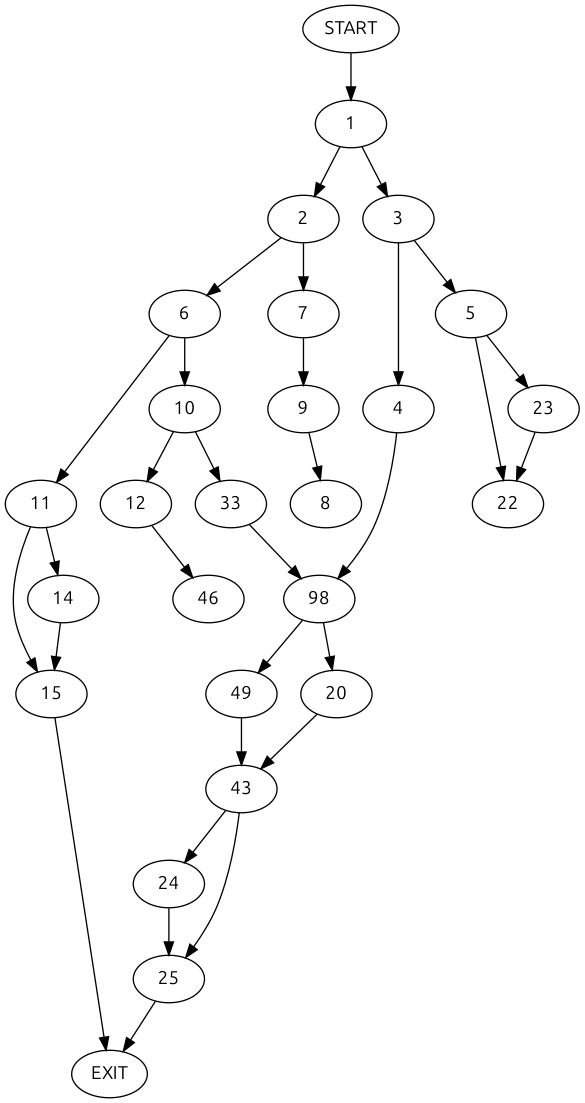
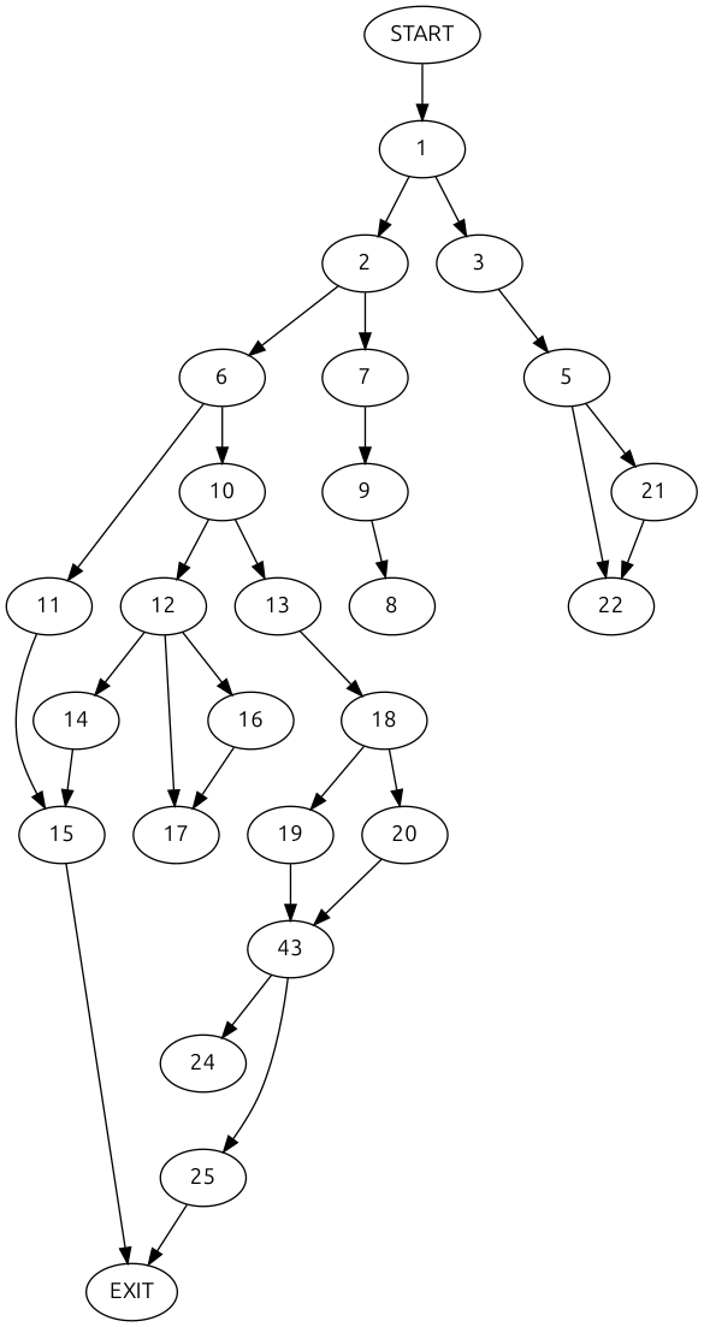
  digraph {
    fontname=Ubuntu
    node [fontname=Ubuntu]
    edge [fontname=Ubuntu]
    n1 [label=START]
    1
    2
    3
    n5 [label=EXIT]
    6
    7
-   4
    5
    10
    11
    9
-   18 [label=98]
-   21 [label=23]
+   18
+   21
    22
-   19 [label=49]
+   19
    20
    12
-   13 [label=33]
+   13
    14
    15
    8
-   16 [label=46]
+   16
+   17
    n25 [label=43]
    24
    25
    n1 -> 1
    1 -> 2
    1 -> 3
    2 -> 6
    2 -> 7
-   3 -> 4
    3 -> 5
    6 -> 10
    6 -> 11
    7 -> 9
-   4 -> 18
    5 -> 21
    5 -> 22
    10 -> 12
    10 -> 13
-   11 -> 14
+   12 -> 14
    11 -> 15
    9 -> 8
    18 -> 19
    18 -> 20
    21 -> 22
    19 -> n25
    20 -> n25
    12 -> 16
+   12 -> 17
    13 -> 18
    14 -> 15
    15 -> n5
+   16 -> 17
    n25 -> 24
    n25 -> 25
-   24 -> 25
    25 -> n5
  }
